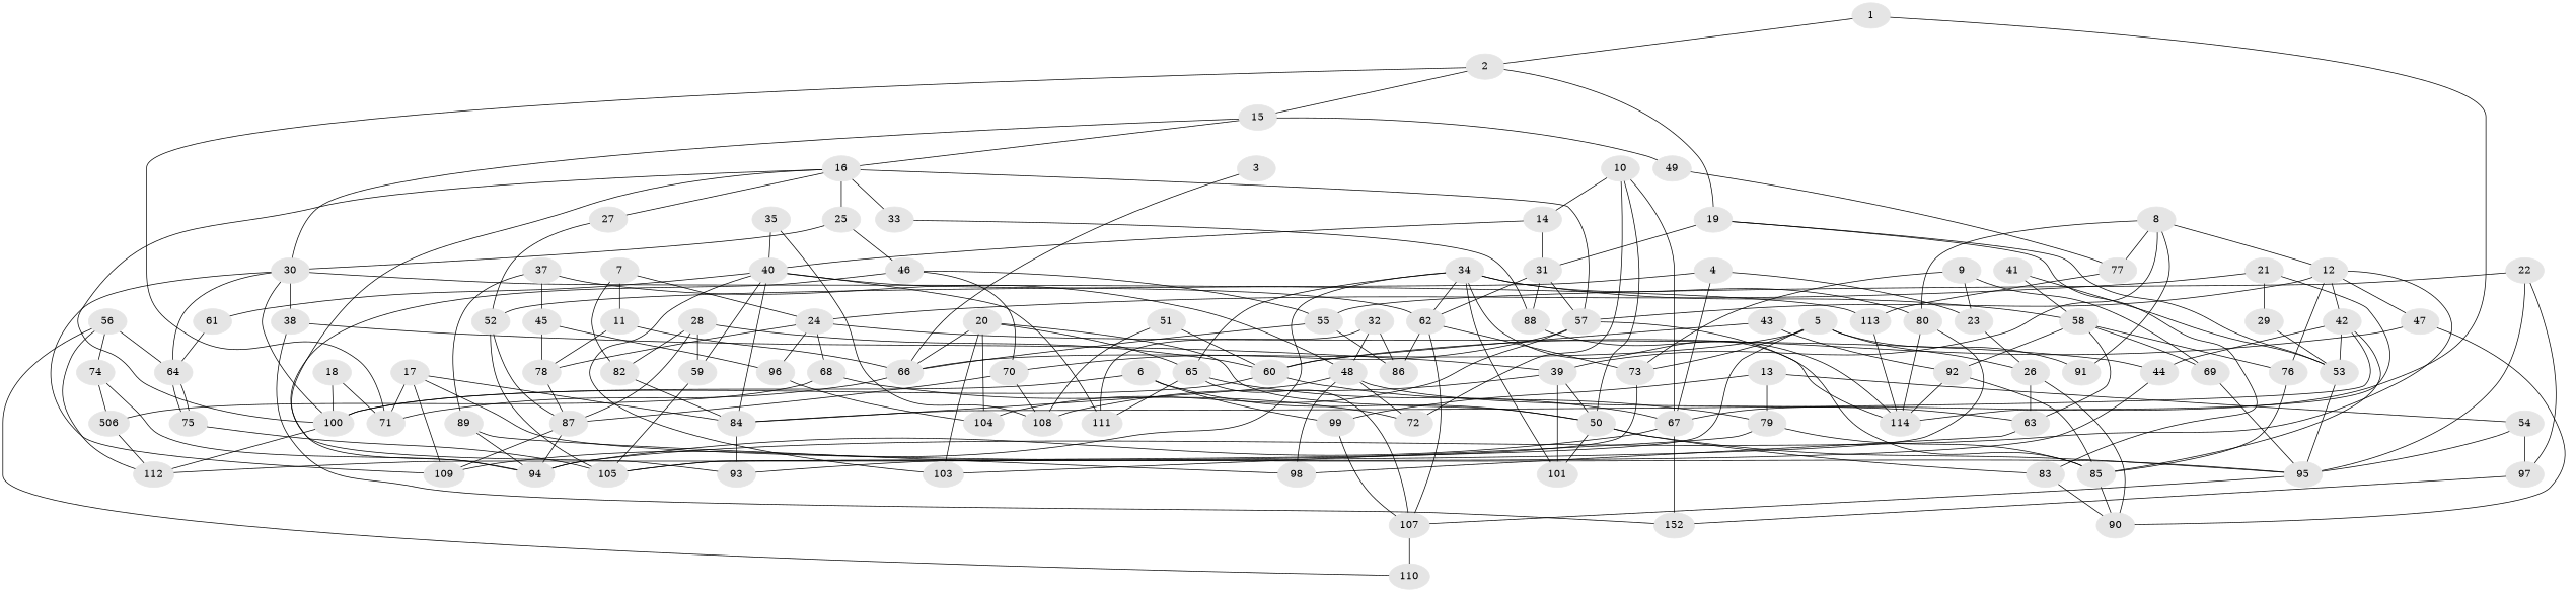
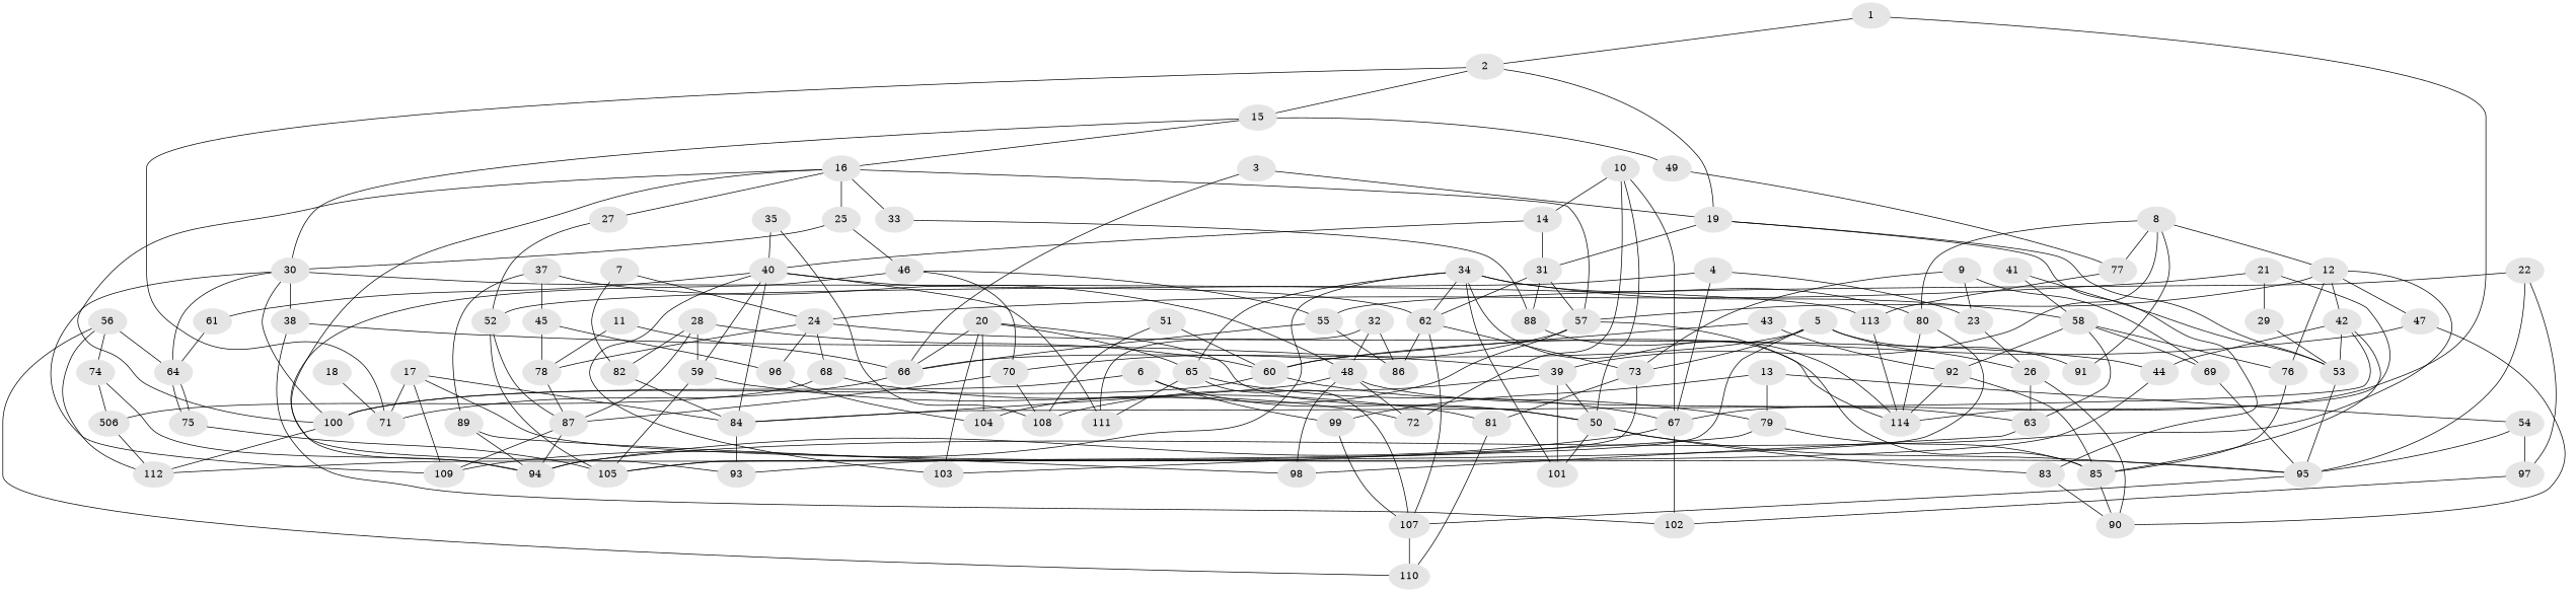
  graph {
    node [color=gray90 style=filled]
    1
    67
    2
    19
    31
    53
    83
    94
-   102 [label=152]
+   102
    15
    71
    16
    30
    49
    3
    66
    4
    52
    23
    26
    63
    90
    105
    87
    5
    73
    91
+   81
    6
    50
    99
    100
    95
    101
    107
    112
    7
    11
    24
    82
    78
    44
    68
    96
    84
    8
    12
    39
    77
    80
    42
    47
    57
    76
    108
    113
    114
    9
    69
    10
    14
    72
    40
    85
    60
    104
    70
    13
    54
    79
    97
    103
    62
    88
    59
    111
    61
    25
    27
    33
    93
    38
    109
    64
    46
    17
    18
    20
    65
    21
    29
    22
    55
    86
    n95 [label=506]
    98
    34
    58
    28
    75
    32
    48
    92
    35
    37
    45
    89
    41
    43
    51
    56
    74
    110
    1 -- 67
    1 -- 2
    67 -- 94
    67 -- 102
    2 -- 19
    2 -- 15
    2 -- 71
    19 -- 31
    19 -- 53
    19 -- 83
    31 -- 57
    31 -- 62
    31 -- 88
    53 -- 95
    83 -- 90
    15 -- 16
    15 -- 30
    15 -- 49
    16 -- 100
    16 -- 57
    16 -- 25
    16 -- 27
    16 -- 33
    16 -- 93
    30 -- 100
    30 -- 113
    30 -- 38
    30 -- 109
    30 -- 64
    49 -- 77
+   3 -- 19
    3 -- 66
    66 -- 71
    4 -- 67
    4 -- 52
    4 -- 23
    52 -- 105
    52 -- 87
    23 -- 26
    26 -- 63
    26 -- 90
    63 -- 98
    87 -- 94
    87 -- 109
    5 -- 66
    5 -- 26
    5 -- 105
    5 -- 73
    5 -- 91
    73 -- 105
+   73 -- 81
+   81 -- 110
    6 -- 50
    6 -- 99
    6 -- 100
    50 -- 83
    50 -- 95
    50 -- 101
    99 -- 107
    100 -- 112
    95 -- 107
    107 -- 110
-   7 -- 11
    7 -- 24
    7 -- 82
    11 -- 66
    11 -- 78
    24 -- 78
    24 -- 44
    24 -- 68
    24 -- 96
    82 -- 84
    78 -- 87
    44 -- 93
    68 -- 72
    68 -- n95
    96 -- 104
    84 -- 93
    8 -- 91
    8 -- 12
    8 -- 39
    8 -- 77
    8 -- 80
    12 -- 94
    12 -- 42
    12 -- 47
    12 -- 57
    12 -- 76
    39 -- 50
    39 -- 101
    39 -- 108
    77 -- 113
    80 -- 112
    80 -- 114
    42 -- 53
    42 -- 44
    42 -- 84
    42 -- 85
    47 -- 90
    47 -- 60
    57 -- 85
    57 -- 104
    57 -- 70
    76 -- 85
    113 -- 114
    9 -- 23
    9 -- 73
    9 -- 69
    69 -- 95
    10 -- 67
    10 -- 50
    10 -- 14
    10 -- 72
    14 -- 31
    14 -- 40
    40 -- 84
    40 -- 103
    40 -- 62
    40 -- 59
    40 -- 111
    40 -- 61
    85 -- 90
    60 -- 100
    60 -- 79
    70 -- 87
    70 -- 108
    13 -- 99
    13 -- 54
    13 -- 79
    54 -- 95
    54 -- 97
    79 -- 85
    79 -- 103
    97 -- 102
    62 -- 73
    62 -- 107
    62 -- 86
    88 -- 114
    59 -- 105
+   59 -- 81
    61 -- 64
    25 -- 30
    25 -- 46
    27 -- 52
    33 -- 88
    38 -- 102
    38 -- 39
    64 -- 75
    64 -- 75
    46 -- 94
    46 -- 70
    46 -- 55
    17 -- 71
    17 -- 95
    17 -- 84
    17 -- 109
    18 -- 71
-   18 -- 100
    20 -- 66
    20 -- 50
    20 -- 104
    20 -- 103
    20 -- 65
    65 -- 67
    65 -- 107
    65 -- 111
    21 -- 24
    21 -- 114
    21 -- 29
    29 -- 53
    22 -- 95
    22 -- 97
    22 -- 55
    55 -- 66
    55 -- 86
    n95 -- 112
    34 -- 101
    34 -- 80
    34 -- 114
    34 -- 62
    34 -- 109
    34 -- 65
    34 -- 58
    58 -- 63
    58 -- 76
    58 -- 69
    58 -- 92
    28 -- 87
    28 -- 82
    28 -- 60
    28 -- 59
    75 -- 105
    32 -- 111
    32 -- 86
    32 -- 48
    48 -- 63
    48 -- 84
    48 -- 72
    48 -- 98
    92 -- 114
    92 -- 85
    35 -- 108
    35 -- 40
    37 -- 48
    37 -- 45
    37 -- 89
    45 -- 78
    45 -- 96
    89 -- 94
    89 -- 98
    41 -- 53
    41 -- 58
    43 -- 60
    43 -- 92
    51 -- 108
    51 -- 60
    56 -- 112
    56 -- 64
    56 -- 74
    56 -- 110
    74 -- 94
    74 -- n95
  }
